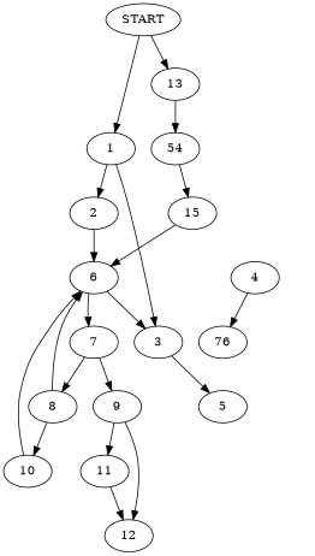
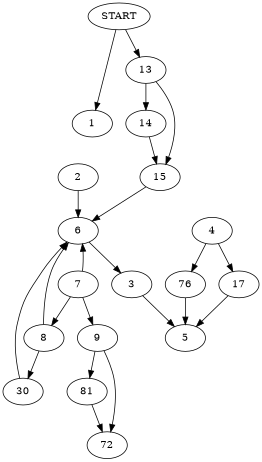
  digraph {
    n1 [label=START]
    1
    13
    2
    3
-   14 [label=54]
+   14
    15
    6
    5
    7
    n11 [label=76]
    4
+   17
    8
    9
-   10
-   11
-   12
+   10 [label=30]
+   11 [label=81]
+   12 [label=72]
    n1 -> 1
    n1 -> 13
-   1 -> 2
-   1 -> 3
    13 -> 14
+   13 -> 15
    2 -> 6
    3 -> 5
    14 -> 15
    15 -> 6
    6 -> 3
-   6 -> 7
+   7 -> 6
    7 -> 8
    7 -> 9
+   n11 -> 5
    4 -> n11
+   4 -> 17
+   17 -> 5
    8 -> 6
    8 -> 10
    9 -> 11
    9 -> 12
    10 -> 6
    11 -> 12
  }
